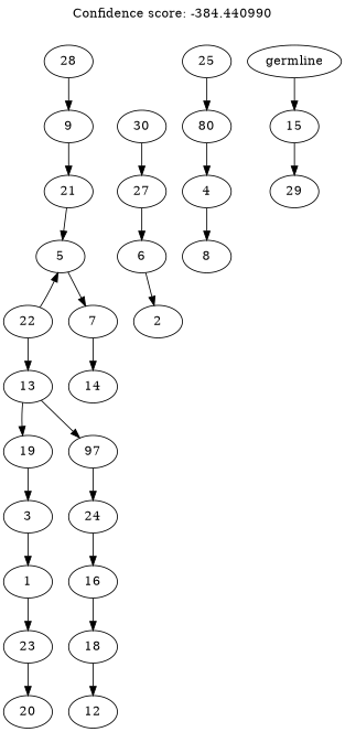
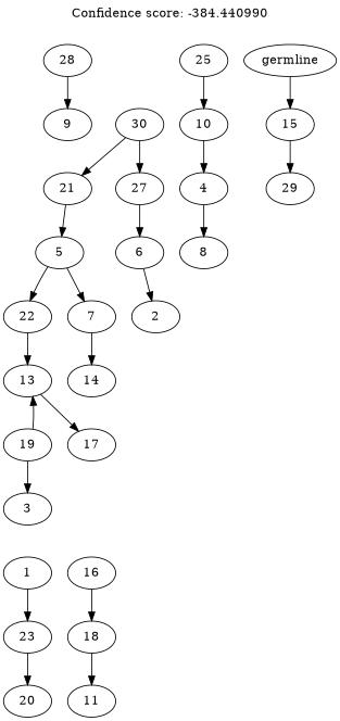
  digraph {
    label="Confidence score: -384.440990"
    labelloc=t
    n1 [label=7]
    n2 [label=14]
    n3 [label=2]
    n4 [label=6]
    n5 [label=27]
    n6 [label=28]
    n7 [label=9]
    n8 [label=20]
    n9 [label=23]
    n10 [label=1]
    n11 [label=3]
    n12 [label=19]
    n13 [label=18]
-   n14 [label=12]
+   n14 [label=11]
    n15 [label=16]
-   n16 [label=24]
-   n17 [label=97]
+   n17 [label=17]
    n18 [label=4]
    n19 [label=8]
-   n20 [label=80]
+   n20 [label=10]
    n21 [label=25]
    n22 [label=13]
    n23 [label=22]
    n24 [label=5]
    n25 [label=21]
    n26 [label=30]
    n27 [label=29]
    n28 [label=15]
    n29 [label=germline]
    n1 -> n2
    n4 -> n3
    n5 -> n4
    n6 -> n7
    n9 -> n8
    n10 -> n9
-   n11 -> n10
    n12 -> n11
    n13 -> n14
    n15 -> n13
-   n16 -> n15
-   n17 -> n16
    n18 -> n19
    n20 -> n18
    n21 -> n20
-   n22 -> n12
+   n12 -> n22
    n22 -> n17
    n23 -> n22
    n24 -> n1
-   n23 -> n24
+   n24 -> n23
    n25 -> n24
    n26 -> n5
-   n7 -> n25
+   n26 -> n25
    n28 -> n27
    n29 -> n28
  }
